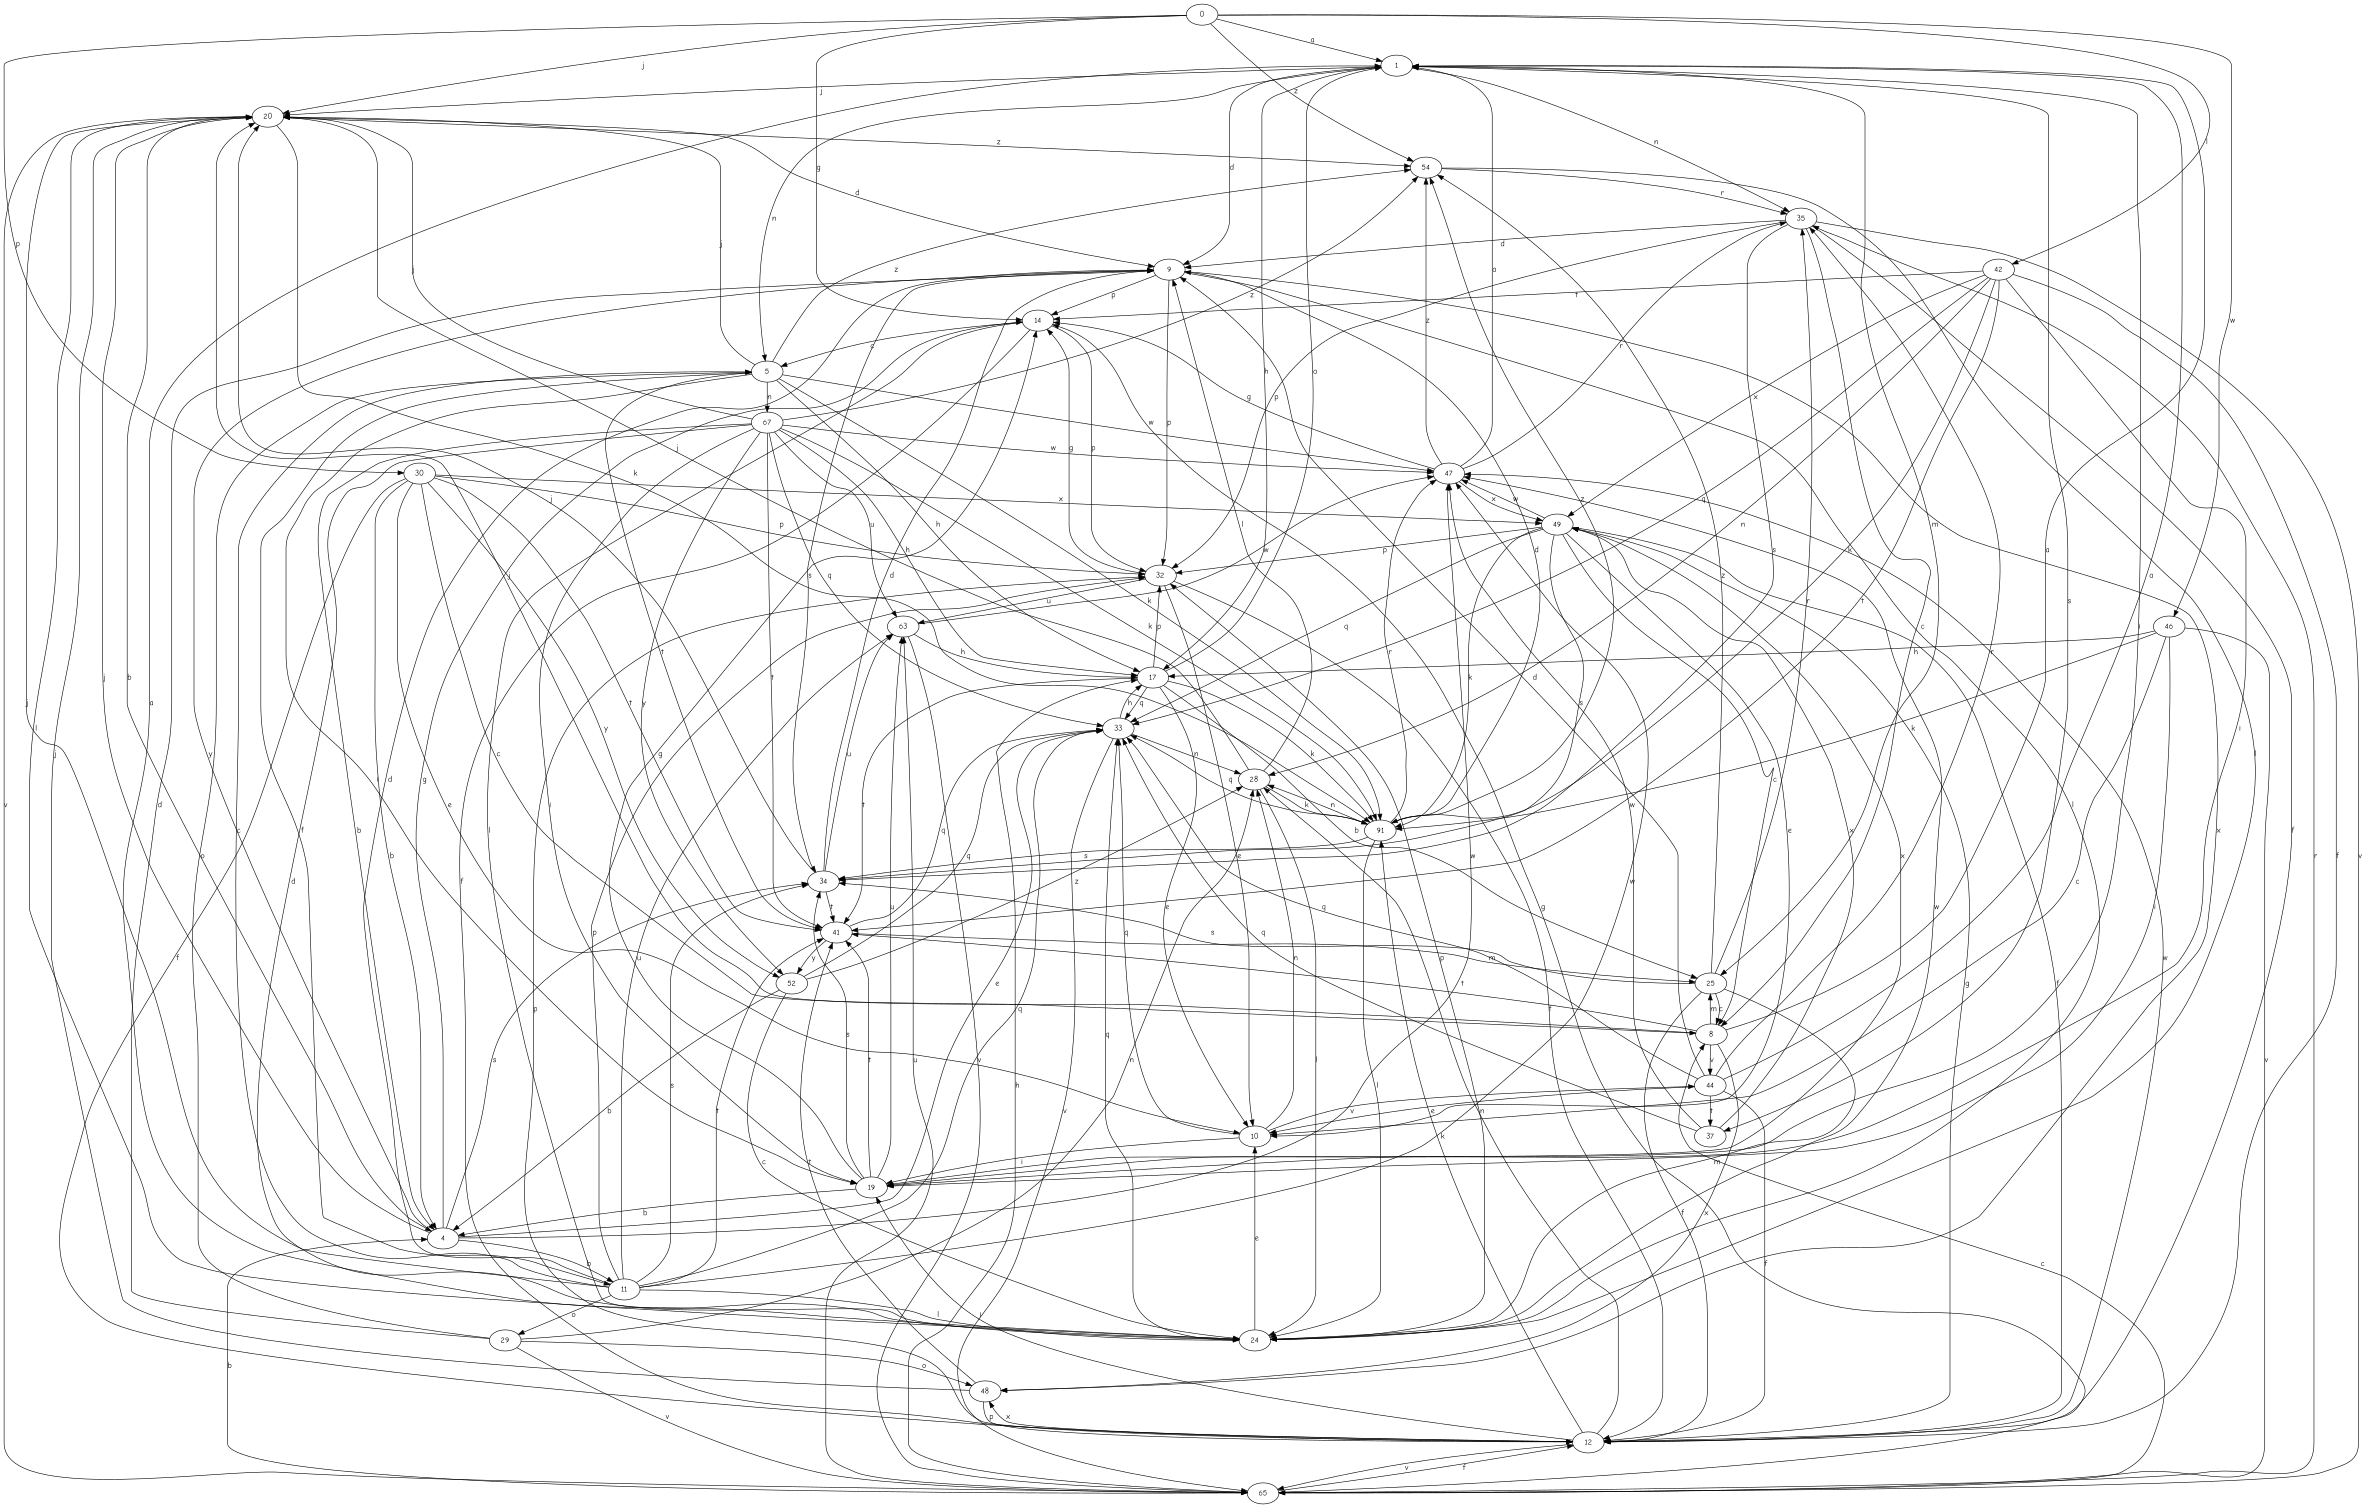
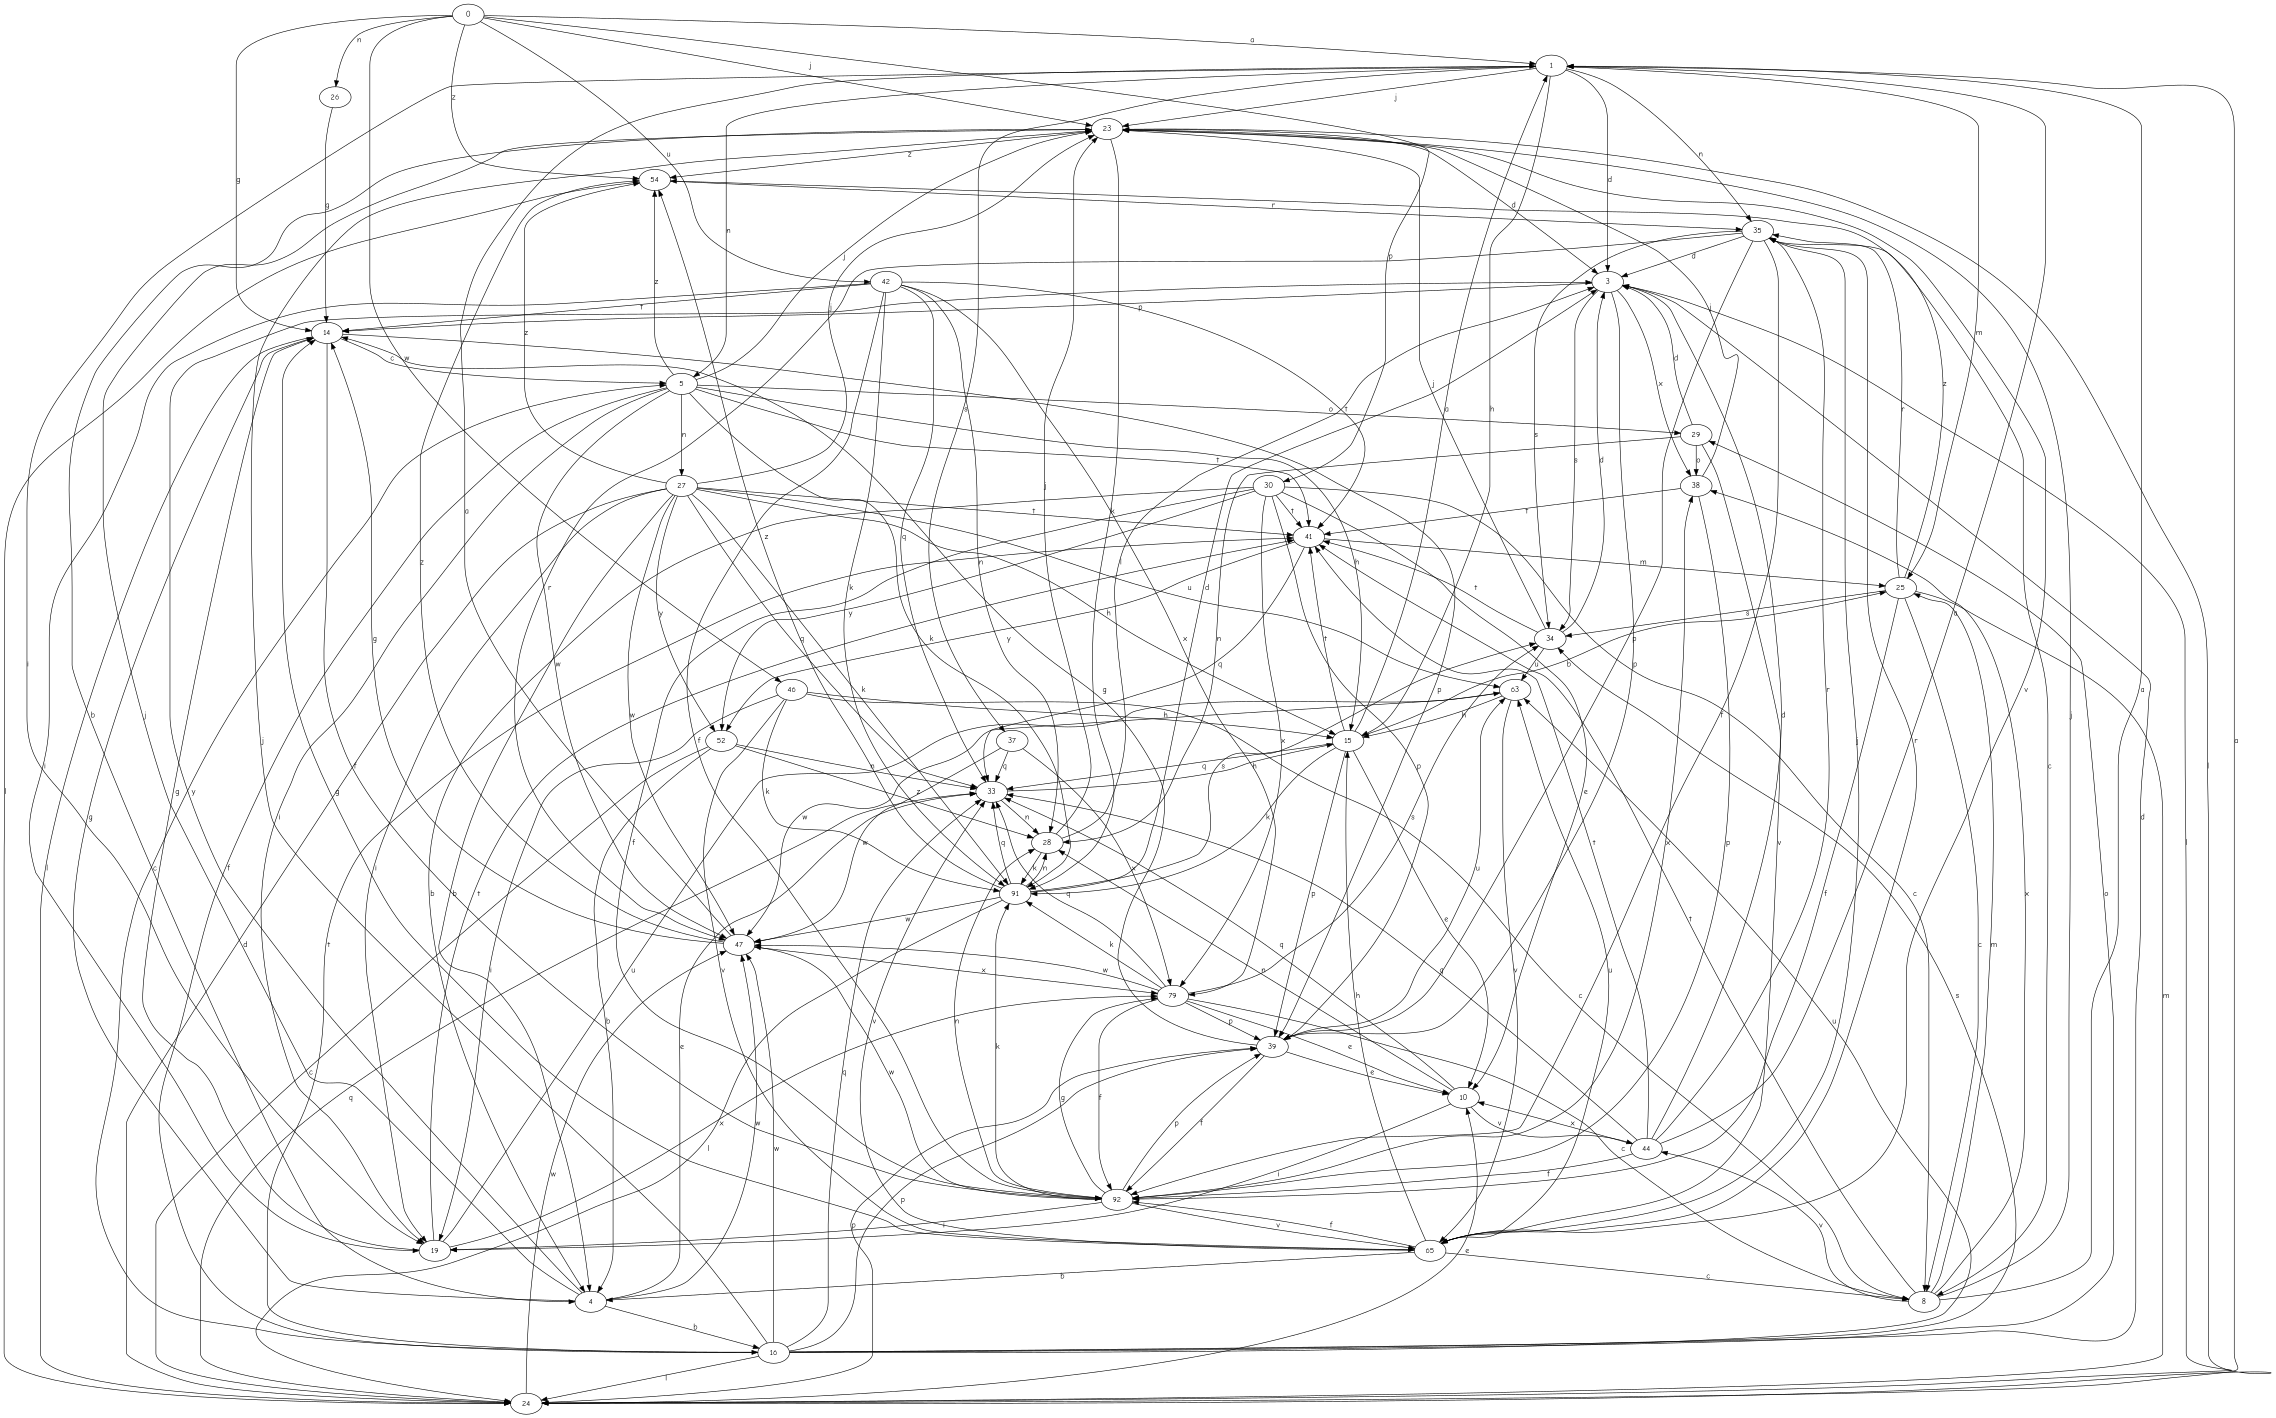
  strict digraph {
    fontname="Comic Neue"
    node [fontname="Comic Neue"]
    edge [fontname="Comic Neue"]
    0
    1
    14
-   20
+   20 [label=23]
+   26
    30
    42
    46
    54
-   9
-   15 [label=17]
+   9 [label=3]
+   15
    n12 [label=19]
    25
    35
    37
    5
    24
-   32
-   12
+   32 [label=39]
+   12 [label=92]
    4
    n21 [label=91]
    n22 [label=65]
    41
    n24 [label=8]
    10
-   49
+   49 [label=79]
    52
    33
    28
    n30 [label=34]
-   48
+   48 [label=38]
    n32 [label=63]
    47
-   11
-   27 [label=67]
+   11 [label=16]
+   27
    29
    44
    0 -> 1 [label=a]
    0 -> 14 [label=g]
    0 -> 20 [label=j]
+   0 -> 26 [label=n]
    0 -> 30 [label=p]
-   0 -> 42 [label=l]
+   0 -> 42 [label=u]
    0 -> 46 [label=w]
    0 -> 54 [label=z]
    1 -> 20 [label=j]
    1 -> 9 [label=d]
    1 -> 15 [label=h]
    1 -> n12 [label=i]
    1 -> 25 [label=m]
    1 -> 35 [label=n]
    1 -> 37 [label=s]
    1 -> 5 [label=n]
    14 -> 5 [label=c]
    14 -> 24 [label=l]
    14 -> 32 [label=p]
    14 -> 12 [label=f]
    20 -> 54 [label=z]
    20 -> 9 [label=d]
    20 -> 24 [label=l]
    20 -> 4 [label=b]
    20 -> n21 [label=k]
    20 -> n22 [label=v]
+   26 -> 14 [label=g]
    30 -> 32 [label=p]
    30 -> 12 [label=f]
    30 -> 4 [label=b]
    30 -> 41 [label=t]
    30 -> n24 [label=c]
    30 -> 10 [label=e]
    30 -> 49 [label=x]
    30 -> 52 [label=y]
    42 -> 14 [label=t]
    42 -> n12 [label=i]
    42 -> 12 [label=f]
    42 -> n21 [label=k]
    42 -> 41 [label=t]
    42 -> 49 [label=x]
    42 -> 33 [label=q]
    42 -> 28 [label=n]
    46 -> 15 [label=h]
    46 -> n12 [label=i]
    46 -> n21 [label=k]
    46 -> n22 [label=v]
-   46 -> 10 [label=c]
+   46 -> n24 [label=c]
    54 -> 35 [label=r]
    54 -> 24 [label=l]
    9 -> 14 [label=p]
    9 -> 24 [label=l]
    9 -> 32 [label=p]
    9 -> n30 [label=s]
    9 -> 48 [label=x]
    15 -> 1 [label=a]
    15 -> 25 [label=b]
    15 -> 32 [label=p]
    15 -> n21 [label=k]
    15 -> 41 [label=t]
    15 -> 10 [label=e]
    15 -> 33 [label=q]
    n12 -> 14 [label=g]
-   n12 -> 4 [label=b]
    n12 -> 41 [label=t]
    n12 -> 49 [label=x]
-   n12 -> n30 [label=s]
    n12 -> n32 [label=u]
    25 -> 54 [label=z]
    25 -> 35 [label=r]
    25 -> 24 [label=m]
    25 -> 12 [label=f]
    25 -> n24 [label=c]
    25 -> n30 [label=s]
    35 -> 9 [label=d]
    35 -> 32 [label=p]
    35 -> 12 [label=f]
-   35 -> n22 [label=v]
+   35 -> n22 [label=j]
    35 -> n24 [label=c]
    35 -> n30 [label=s]
    37 -> 49 [label=x]
    37 -> 33 [label=q]
    37 -> 47 [label=w]
    5 -> 20 [label=j]
    5 -> 54 [label=z]
    5 -> 15 [label=h]
    5 -> n12 [label=i]
    5 -> n21 [label=k]
    5 -> 41 [label=t]
    5 -> 47 [label=w]
    5 -> 11 [label=f]
    5 -> 27 [label=n]
-   29 -> 5 [label=o]
+   5 -> 29 [label=o]
    24 -> 1 [label=a]
    24 -> 32 [label=p]
    24 -> 10 [label=e]
    24 -> 33 [label=q]
    24 -> 47 [label=w]
    32 -> 14 [label=g]
    32 -> 12 [label=f]
    32 -> 10 [label=e]
    32 -> n32 [label=u]
    12 -> n12 [label=i]
    12 -> 32 [label=p]
    12 -> n21 [label=k]
    12 -> n22 [label=v]
    12 -> 49 [label=g]
    12 -> 28 [label=n]
    12 -> 48 [label=x]
    12 -> 47 [label=w]
    4 -> 14 [label=g]
    4 -> 20 [label=j]
    4 -> 9 [label=y]
    4 -> 33 [label=e]
-   4 -> n30 [label=s]
    4 -> 47 [label=w]
    4 -> 11 [label=b]
    n21 -> 54 [label=z]
    n21 -> 9 [label=d]
    n21 -> 24 [label=l]
    n21 -> 33 [label=q]
    n21 -> 28 [label=n]
    n21 -> n30 [label=s]
-   n21 -> 47 [label=r]
+   n21 -> 47 [label=w]
    n22 -> 14 [label=g]
    n22 -> 15 [label=h]
    n22 -> 35 [label=r]
    n22 -> 12 [label=f]
    n22 -> 4 [label=b]
    n22 -> n24 [label=c]
    n22 -> n32 [label=u]
    41 -> 25 [label=m]
    41 -> 52 [label=y]
    41 -> 33 [label=q]
    n24 -> 1 [label=a]
    n24 -> 20 [label=j]
    n24 -> 25 [label=m]
    n24 -> 41 [label=t]
    n24 -> 48 [label=x]
    n24 -> 44 [label=v]
    10 -> n12 [label=i]
    10 -> 33 [label=q]
    10 -> 28 [label=n]
    10 -> 44 [label=v]
    49 -> 32 [label=p]
    49 -> 12 [label=f]
    49 -> n21 [label=k]
    49 -> n24 [label=c]
    49 -> 10 [label=e]
    49 -> 33 [label=q]
    49 -> n30 [label=s]
    49 -> 47 [label=w]
    52 -> 24 [label=c]
    52 -> 4 [label=b]
-   52 -> 33 [label=q]
+   52 -> 33 [label=n]
    52 -> 28 [label=z]
    33 -> 15 [label=h]
-   33 -> n22 [label=v]
+   n22 -> 33 [label=v]
    33 -> 28 [label=n]
    28 -> 20 [label=j]
    28 -> 9 [label=l]
-   28 -> 24 [label=l]
    28 -> n21 [label=k]
    n30 -> 20 [label=j]
    n30 -> 9 [label=d]
    n30 -> 41 [label=t]
    n30 -> n32 [label=u]
    48 -> 20 [label=j]
    48 -> 12 [label=p]
    48 -> 41 [label=t]
    n32 -> 15 [label=h]
    n32 -> n22 [label=v]
    n32 -> 47 [label=w]
    47 -> 1 [label=a]
    47 -> 14 [label=g]
    47 -> 54 [label=z]
-   47 -> 35 [label=r]
+   35 -> 47 [label=r]
    47 -> 49 [label=x]
    11 -> 20 [label=j]
    11 -> 9 [label=d]
    11 -> 5 [label=c]
    11 -> 24 [label=l]
    11 -> 32 [label=p]
    11 -> 41 [label=t]
    11 -> 33 [label=q]
    11 -> n30 [label=s]
    11 -> n32 [label=u]
    11 -> 47 [label=w]
    11 -> 29 [label=o]
    27 -> 20 [label=j]
    27 -> 54 [label=z]
    27 -> 15 [label=h]
    27 -> n12 [label=i]
    27 -> 24 [label=d]
    27 -> 4 [label=b]
    27 -> n21 [label=k]
    27 -> 41 [label=t]
    27 -> 52 [label=y]
    27 -> 33 [label=q]
    27 -> n32 [label=u]
    27 -> 47 [label=w]
    29 -> 9 [label=d]
    29 -> n22 [label=v]
    29 -> 28 [label=n]
    29 -> 48 [label=o]
    44 -> 1 [label=a]
    44 -> 9 [label=d]
    44 -> 35 [label=r]
    44 -> 12 [label=f]
-   44 -> 37 [label=t]
-   44 -> 10 [label=e]
+   44 -> 41 [label=t]
+   44 -> 10 [label=x]
    44 -> 33 [label=q]
  }
